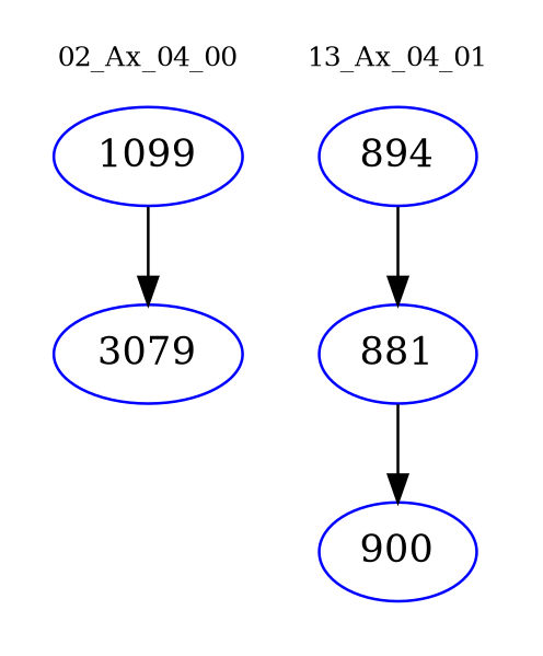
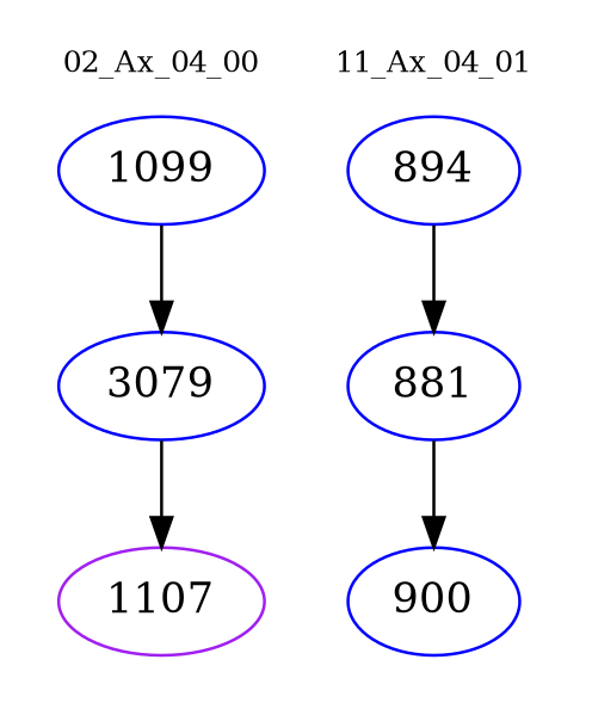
  digraph {
    node [color=blue]
    edge [color=black]
    n1 [label=1099]
    n2 [label=3079]
+   n3 [color=purple label=1107]
    n4 [label=894]
    n5 [label=881]
    n6 [label=900]
    subgraph cluster_1 {
      color=white
      fontsize=10
      label="02_Ax_04_00"
      n1
      n2
+     n3
    }
    subgraph cluster_2 {
      color=white
      fontsize=10
-     label="13_Ax_04_01"
+     label="11_Ax_04_01"
      n4
      n5
      n6
    }
    n1 -> n2
+   n2 -> n3
    n4 -> n5
    n5 -> n6
  }
